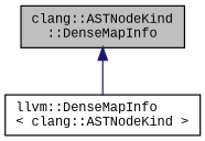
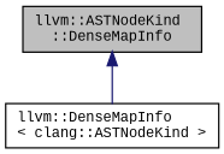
  digraph {
    fontname="Liberation Mono"
    node [color=black fontname="Liberation Mono" fontsize=10 shape=record]
-   n1 [fillcolor=grey75 fontcolor=black height=0.2 label="clang::ASTNodeKind\l::DenseMapInfo" style=filled width=0.4]
+   n1 [fillcolor=grey75 fontcolor=black height=0.2 label="llvm::ASTNodeKind\l::DenseMapInfo" style=filled width=0.4]
    n2 [height=0.2 label="llvm::DenseMapInfo\l\< clang::ASTNodeKind \>" width=0.4]
    n1 -> n2 [color=midnightblue dir=back fontname="Liberation Mono" fontsize=10 labelfontname=Helvetica labelfontsize=10 style=solid]
  }
